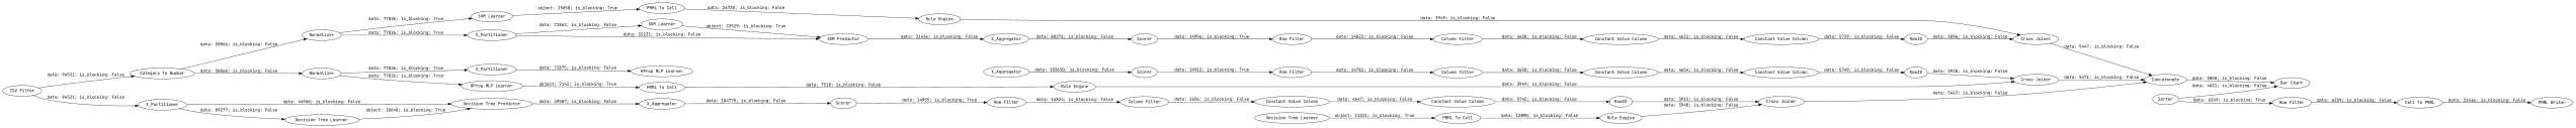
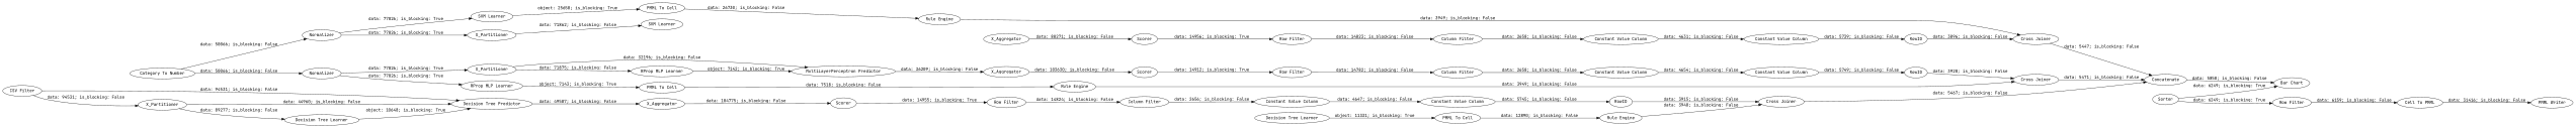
  digraph {
    fontname="JetBrains Mono"
    rankdir=LR
    node [fontname="JetBrains Mono"]
    edge [fontname="JetBrains Mono"]
    n1 [label="Row Filter"]
    n2 [label="Column Filter"]
    n3 [label="Constant Value Column"]
    n4 [label=RowID]
    n5 [label="Cross Joiner"]
    n6 [label=Concatenate]
    n7 [label="Row Filter"]
    n8 [label="Cell To PMML"]
    n9 [label="PMML Writer"]
    n10 [label=Normalizer]
    n11 [label="SVM Learner"]
    n12 [label=X_Partitioner]
    n13 [label="PMML To Cell"]
-   n14 [label="SVM Predictor"]
    n15 [label="SVM Learner"]
    n16 [label=Sorter]
    n17 [label="Bar Chart"]
    n18 [label="Column Filter"]
    n19 [label="Constant Value Column"]
    n20 [label="Constant Value Column"]
    n21 [label="Rule Engine"]
    n22 [label=X_Aggregator]
    n23 [label=Scorer]
    n24 [label="Row Filter"]
    n25 [label="Column Filter"]
    n26 [label=X_Partitioner]
    n27 [label="Decision Tree Learner"]
    n28 [label="Decision Tree Predictor"]
    n29 [label=X_Aggregator]
    n30 [label=RowID]
    n31 [label="Cross Joiner"]
    n32 [label="Constant Value Column"]
    n33 [label=Scorer]
    n34 [label="RProp MLP Learner"]
    n35 [label="PMML To Cell"]
    n36 [label="Rule Engine"]
    n37 [label="Constant Value Column"]
    n38 [label="Constant Value Column"]
    n39 [label=RowID]
    n40 [label=X_Aggregator]
    n41 [label="Cross Joiner"]
    n42 [label="Category To Number"]
    n43 [label=Normalizer]
    n44 [label=X_Partitioner]
+   n45 [label="MultiLayerPerceptron Predictor"]
    n46 [label="CSV Filter"]
    n47 [label="Rule Engine"]
    n48 [label="Row Filter"]
    n49 [label=Scorer]
    n50 [label="RProp MLP Learner"]
    n51 [label="PMML To Cell"]
    n52 [label="Decision Tree Learner"]
    n1 -> n2 [label="data: 14782; is_blocking: False"]
    n2 -> n3 [label="data: 2658; is_blocking: False"]
    n3 -> n32 [label="data: 4654; is_blocking: False"]
    n4 -> n5 [label="data: 3920; is_blocking: False"]
    n5 -> n6 [label="data: 5471; is_blocking: False"]
    n6 -> n17 [label="data: 5850; is_blocking: False"]
    n7 -> n8 [label="data: 6159; is_blocking: False"]
    n8 -> n9 [label="data: 31416; is_blocking: False"]
    n10 -> n11 [label="data: 77026; is_blocking: True"]
    n10 -> n12 [label="data: 77026; is_blocking: True"]
    n11 -> n13 [label="object: 25658; is_blocking: True"]
-   n12 -> n14 [label="data: 32231; is_blocking: False"]
    n12 -> n15 [label="data: 71862; is_blocking: False"]
    n13 -> n21 [label="data: 26730; is_blocking: False"]
-   n14 -> n22 [label="data: 31416; is_blocking: False"]
-   n15 -> n14 [label="object: 23529; is_blocking: True"]
    n16 -> n7 [label="data: 6249; is_blocking: True"]
-   n16 -> n17 [label="data: 4631; is_blocking: False"]
+   n16 -> n17 [label="data: 6249; is_blocking: True"]
    n18 -> n19 [label="data: 2656; is_blocking: False"]
    n19 -> n20 [label="data: 4647; is_blocking: False"]
    n20 -> n30 [label="data: 5745; is_blocking: False"]
    n21 -> n41 [label="data: 3949; is_blocking: False"]
    n22 -> n23 [label="data: 80271; is_blocking: False"]
    n23 -> n24 [label="data: 14956; is_blocking: True"]
    n24 -> n25 [label="data: 14823; is_blocking: False"]
    n25 -> n37 [label="data: 2658; is_blocking: False"]
    n26 -> n27 [label="data: 89277; is_blocking: False"]
    n26 -> n28 [label="data: 44960; is_blocking: False"]
    n27 -> n28 [label="object: 10648; is_blocking: True"]
    n28 -> n29 [label="data: 49587; is_blocking: False"]
    n29 -> n49 [label="data: 104775; is_blocking: False"]
    n30 -> n31 [label="data: 3915; is_blocking: False"]
    n31 -> n6 [label="data: 5467; is_blocking: False"]
    n32 -> n4 [label="data: 5749; is_blocking: False"]
    n33 -> n1 [label="data: 14912; is_blocking: True"]
    n34 -> n35 [label="object: 7143; is_blocking: True"]
    n35 -> n36 [label="data: 7518; is_blocking: False"]
    n36 -> n5 [label="data: 3949; is_blocking: False"]
    n37 -> n38 [label="data: 4631; is_blocking: False"]
    n38 -> n39 [label="data: 5739; is_blocking: False"]
    n39 -> n41 [label="data: 3896; is_blocking: False"]
    n40 -> n33 [label="data: 103630; is_blocking: False"]
    n41 -> n6 [label="data: 5447; is_blocking: False"]
    n42 -> n10 [label="data: 50066; is_blocking: False"]
    n42 -> n43 [label="data: 50066; is_blocking: False"]
    n43 -> n34 [label="data: 77026; is_blocking: True"]
    n43 -> n44 [label="data: 77026; is_blocking: True"]
+   n44 -> n45 [label="data: 32196; is_blocking: False"]
    n44 -> n50 [label="data: 71875; is_blocking: False"]
+   n45 -> n40 [label="data: 36209; is_blocking: False"]
    n46 -> n26 [label="data: 94531; is_blocking: False"]
-   n46 -> n42 [label="data: 94531; is_blocking: False"]
+   n46 -> n28 [label="data: 94531; is_blocking: False"]
    n47 -> n31 [label="data: 3948; is_blocking: False"]
    n48 -> n18 [label="data: 14824; is_blocking: False"]
    n49 -> n48 [label="data: 14955; is_blocking: True"]
+   n50 -> n45 [label="object: 7142; is_blocking: True"]
    n51 -> n47 [label="data: 12890; is_blocking: False"]
    n52 -> n51 [label="object: 11331; is_blocking: True"]
  }
